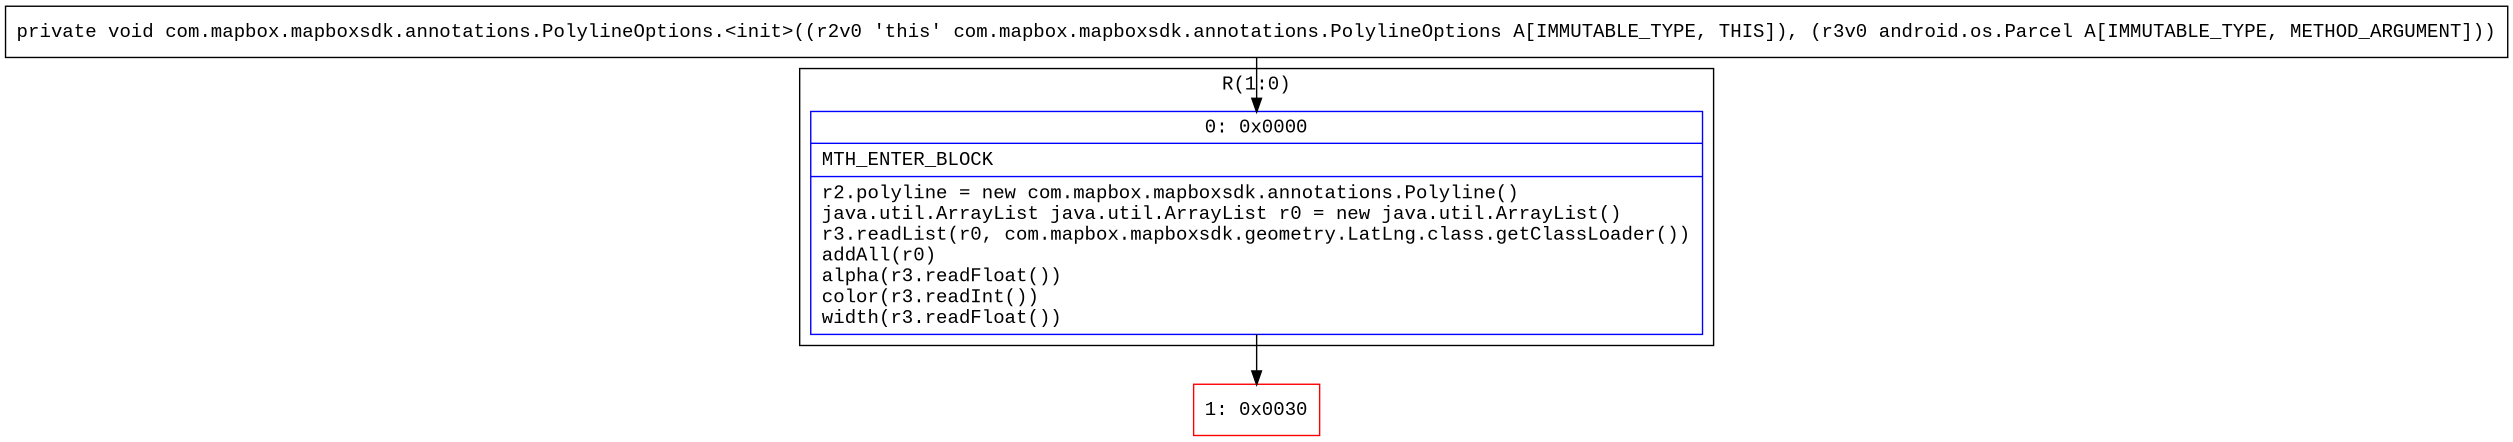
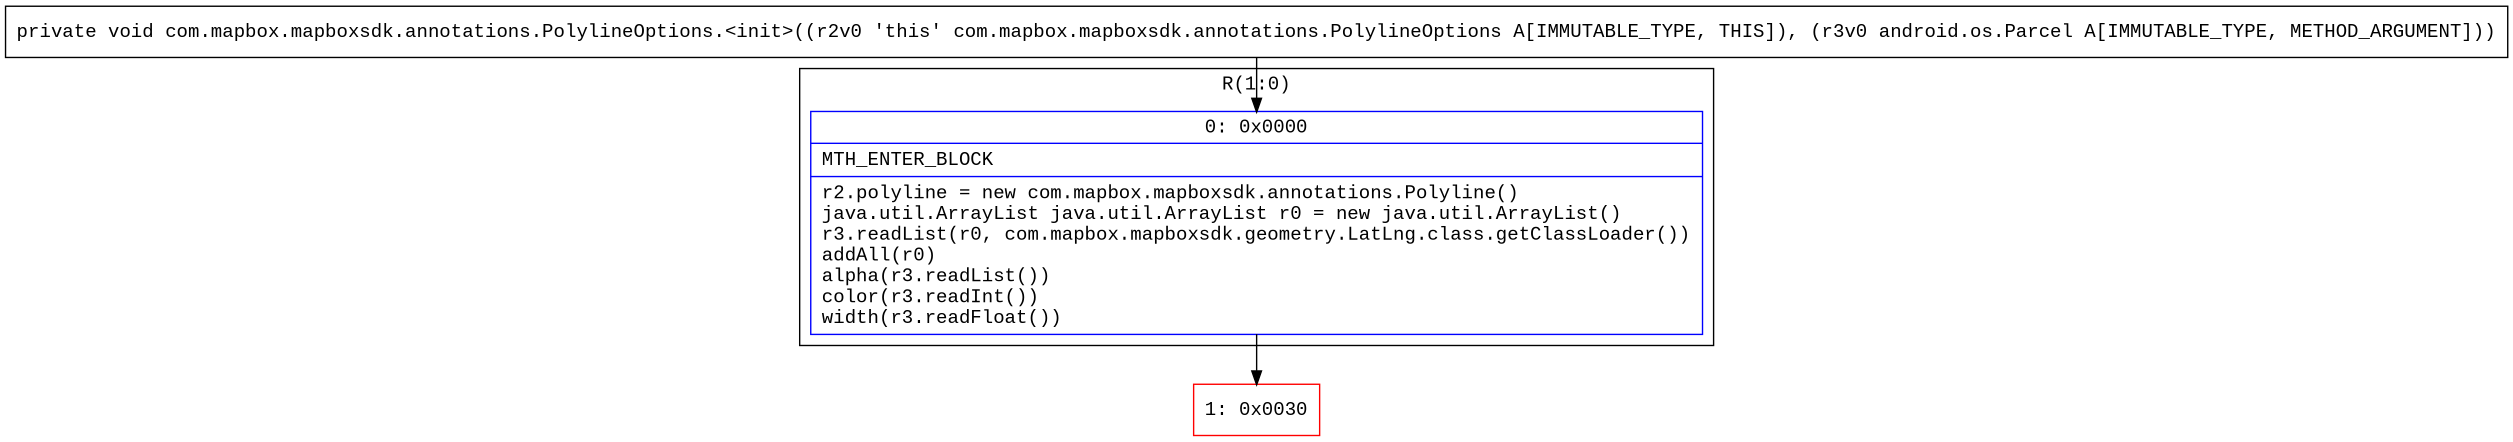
  digraph {
    fontname="Liberation Mono"
    node [shape=record fontname="Liberation Mono"]
    edge [fontname="Liberation Mono"]
-   n1 [color=blue label="{0\:\ 0x0000|MTH_ENTER_BLOCK\l|r2.polyline = new com.mapbox.mapboxsdk.annotations.Polyline()\ljava.util.ArrayList java.util.ArrayList r0 = new java.util.ArrayList()\lr3.readList(r0, com.mapbox.mapboxsdk.geometry.LatLng.class.getClassLoader())\laddAll(r0)\lalpha(r3.readFloat())\lcolor(r3.readInt())\lwidth(r3.readFloat())\l}"]
+   n1 [color=blue label="{0\:\ 0x0000|MTH_ENTER_BLOCK\l|r2.polyline = new com.mapbox.mapboxsdk.annotations.Polyline()\ljava.util.ArrayList java.util.ArrayList r0 = new java.util.ArrayList()\lr3.readList(r0, com.mapbox.mapboxsdk.geometry.LatLng.class.getClassLoader())\laddAll(r0)\lalpha(r3.readList())\lcolor(r3.readInt())\lwidth(r3.readFloat())\l}"]
    n2 [color=red label="{1\:\ 0x0030}"]
    n3 [label="{private void com.mapbox.mapboxsdk.annotations.PolylineOptions.\<init\>((r2v0 'this' com.mapbox.mapboxsdk.annotations.PolylineOptions A[IMMUTABLE_TYPE, THIS]), (r3v0 android.os.Parcel A[IMMUTABLE_TYPE, METHOD_ARGUMENT])) }"]
    subgraph cluster_1 {
      label="R(1:0)"
      n1
    }
    n1 -> n2
    n3 -> n1
  }
